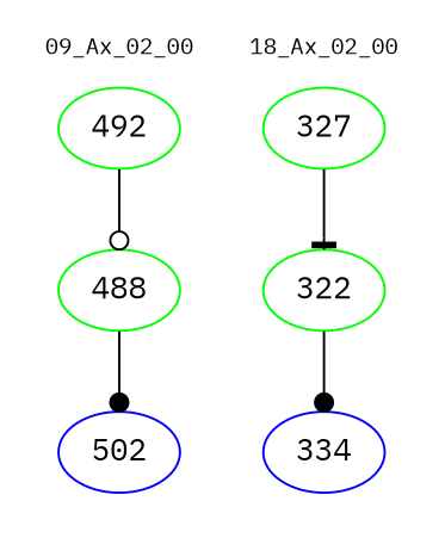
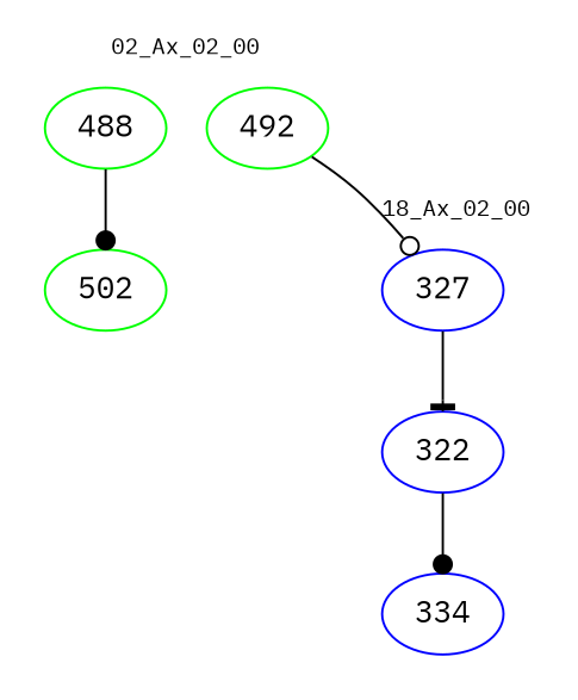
  digraph {
    fontname="IBM Plex Mono"
    node [color=green fontname="IBM Plex Mono"]
    edge [arrowhead=dot color=black fontname="IBM Plex Mono"]
    n1 [label=492]
    n2 [label=488]
-   n3 [color=blue label=502]
-   n4 [label=327]
-   n5 [label=322]
+   n3 [label=502]
+   n4 [color=blue label=327]
+   n5 [color=blue label=322]
    n6 [color=blue label=334]
    subgraph cluster_1 {
      color=white
      fontsize=10
-     label="09_Ax_02_00"
+     label="02_Ax_02_00"
      n1
      n2
      n3
    }
    subgraph cluster_2 {
      color=white
      fontsize=10
      label="18_Ax_02_00"
      n4
      n5
      n6
    }
-   n1 -> n2 [arrowhead=odot]
+   n1 -> n4 [arrowhead=odot]
    n2 -> n3
    n4 -> n5 [arrowhead=tee]
    n5 -> n6
  }
